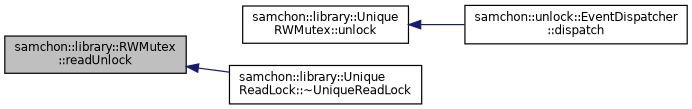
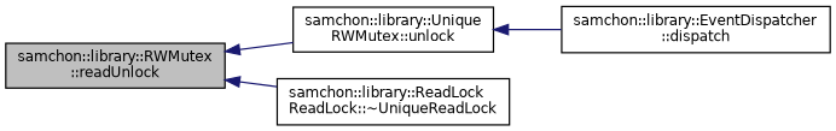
  digraph {
    rankdir=LR
    node [color=black fillcolor=white fontname=Helvetica fontsize=10 shape=record style=filled]
    edge [color=midnightblue dir=back fontname=Helvetica fontsize=10 labelfontname=Helvetica labelfontsize=10 style=solid]
    n1 [fillcolor=grey75 fontcolor=black height=0.2 label="samchon::library::RWMutex\l::readUnlock" width=0.4]
    n2 [height=0.2 label="samchon::library::Unique\lRWMutex::unlock" width=0.4]
-   n3 [height=0.2 label="samchon::library::Unique\lReadLock::~UniqueReadLock" width=0.4]
-   n4 [height=0.2 label="samchon::unlock::EventDispatcher\l::dispatch" width=0.4]
+   n3 [height=0.2 label="samchon::library::ReadLock\lReadLock::~UniqueReadLock" width=0.4]
+   n4 [height=0.2 label="samchon::library::EventDispatcher\l::dispatch" width=0.4]
+   n1 -> n2
    n1 -> n3
    n2 -> n4
  }
